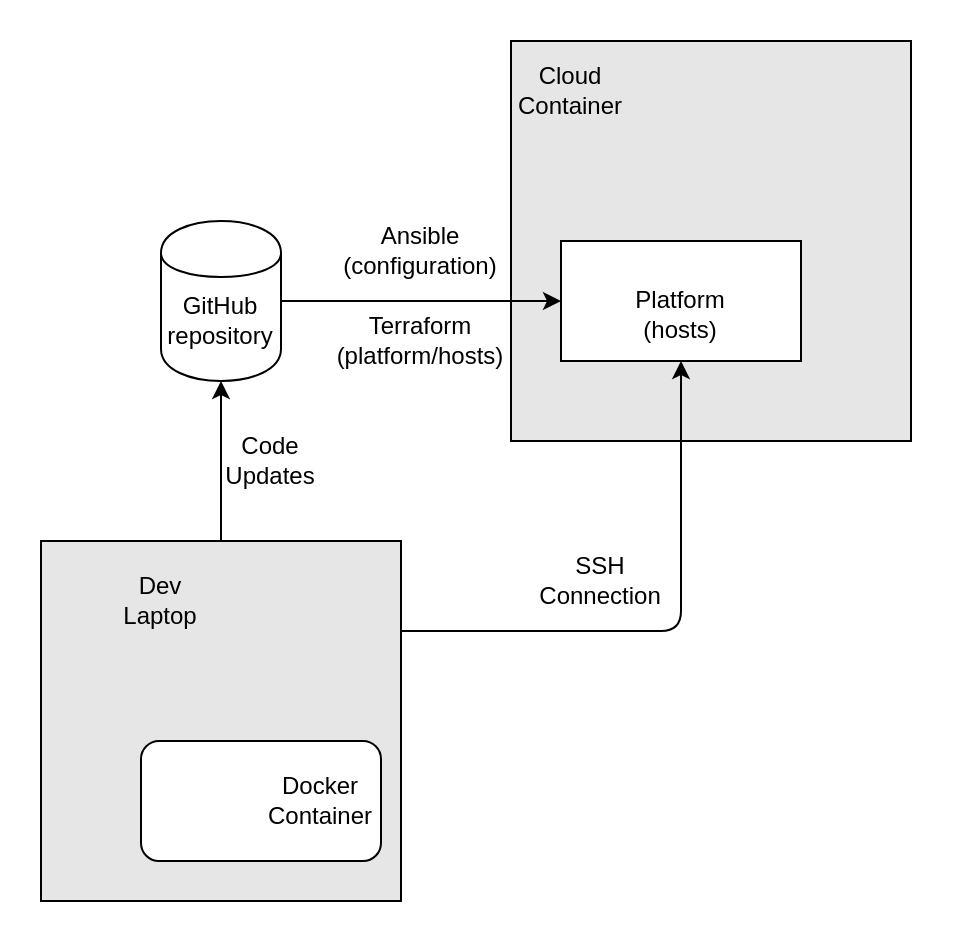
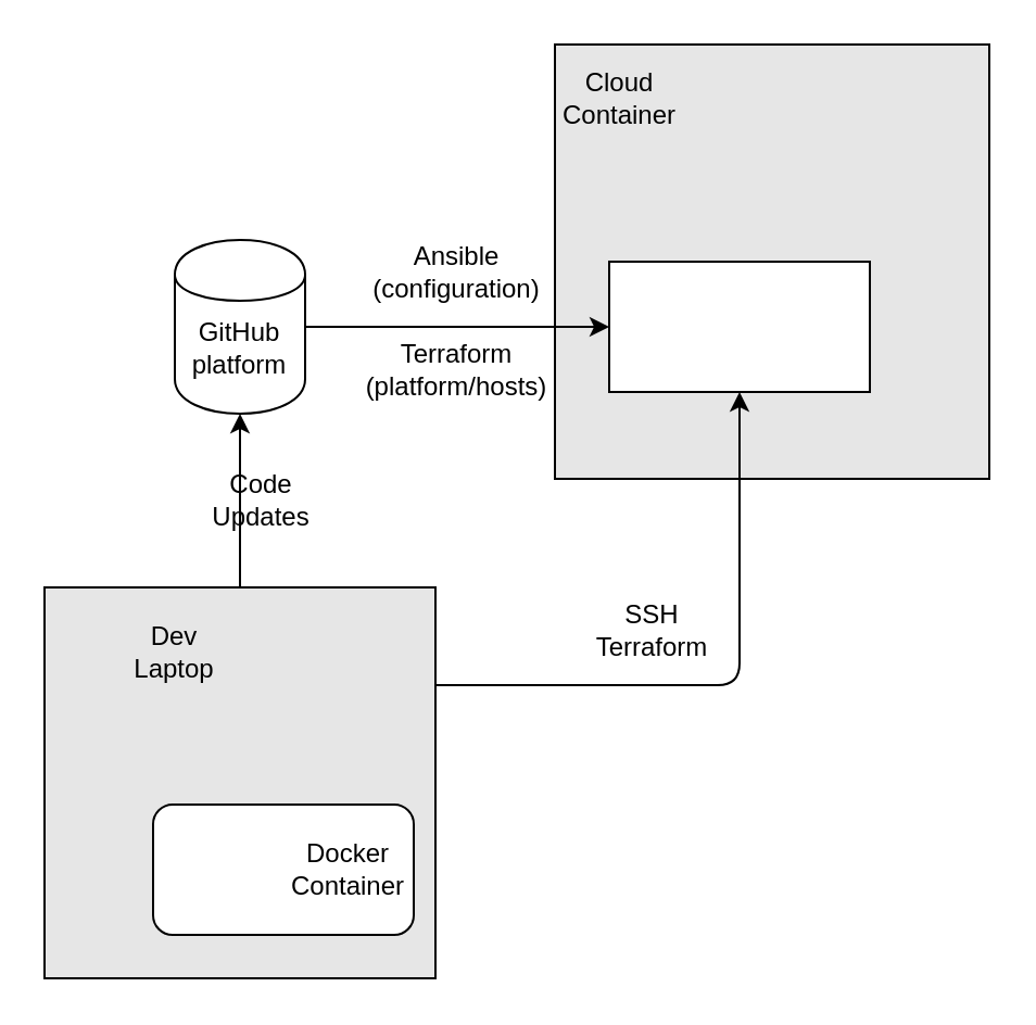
  <mxCell id="0" />
  <mxCell id="1" parent="0" />
  <mxCell id="2" value="" style="whiteSpace=wrap;html=1;aspect=fixed;fillColor=#E6E6E6;" vertex="1" parent="1"><mxGeometry x="255" y="20" width="200" height="200" as="geometry" /></mxCell>
  <mxCell id="3" value="" style="rounded=0;whiteSpace=wrap;html=1;" vertex="1" parent="1"><mxGeometry x="280" y="120" width="120" height="60" as="geometry" /></mxCell>
- <mxCell id="4" value="&lt;div&gt;&lt;br&gt;&lt;/div&gt;&lt;div&gt;Platform&lt;/div&gt;&lt;div&gt;(hosts)&lt;br&gt;&lt;/div&gt;" style="text;html=1;strokeColor=none;fillColor=none;align=center;verticalAlign=middle;whiteSpace=wrap;rounded=0;" vertex="1" parent="1"><mxGeometry x="290" y="130" width="100" height="40" as="geometry" /></mxCell>
  <mxCell id="5" value="" style="shape=cylinder;whiteSpace=wrap;html=1;boundedLbl=1;backgroundOutline=1;" vertex="1" parent="1"><mxGeometry x="80" y="110" width="60" height="80" as="geometry" /></mxCell>
  <mxCell id="6" value="" style="endArrow=classic;html=1;exitX=1;exitY=0.5;exitDx=0;exitDy=0;entryX=0;entryY=0.5;entryDx=0;entryDy=0;" edge="1" parent="1" source="5" target="3"><mxGeometry width="50" height="50" relative="1" as="geometry"><mxPoint x="290" y="180" as="sourcePoint" /><mxPoint x="340" y="130" as="targetPoint" /></mxGeometry></mxCell>
  <mxCell id="7" value="Ansible (configuration)" style="text;html=1;strokeColor=none;fillColor=none;align=center;verticalAlign=middle;whiteSpace=wrap;rounded=0;" vertex="1" parent="1"><mxGeometry x="150" y="110" width="120" height="30" as="geometry" /></mxCell>
- <mxCell id="8" value="&lt;div&gt;GitHub&lt;/div&gt;&lt;div&gt;repository&lt;/div&gt;" style="text;html=1;strokeColor=none;fillColor=none;align=center;verticalAlign=middle;whiteSpace=wrap;rounded=0;" vertex="1" parent="1"><mxGeometry x="65" y="130" width="90" height="60" as="geometry" /></mxCell>
- <mxCell id="9" value="Code Updates" style="text;html=1;strokeColor=none;fillColor=none;align=center;verticalAlign=middle;whiteSpace=wrap;rounded=0;" vertex="1" parent="1"><mxGeometry x="115" y="220" width="40" height="20" as="geometry" /></mxCell>
+ <mxCell id="8" value="&lt;div&gt;GitHub&lt;/div&gt;&lt;div&gt;platform&lt;/div&gt;" style="text;html=1;strokeColor=none;fillColor=none;align=center;verticalAlign=middle;whiteSpace=wrap;rounded=0;" vertex="1" parent="1"><mxGeometry x="65" y="130" width="90" height="60" as="geometry" /></mxCell>
+ <mxCell id="9" value="Code Updates" style="text;html=1;strokeColor=none;fillColor=none;align=center;verticalAlign=middle;whiteSpace=wrap;rounded=0;" vertex="1" parent="1"><mxGeometry x="100" y="220" width="40" height="20" as="geometry" /></mxCell>
  <mxCell id="10" value="&lt;div&gt;Terraform &lt;br&gt;&lt;/div&gt;&lt;div&gt;(platform/hosts)&lt;br&gt;&lt;/div&gt;" style="text;html=1;strokeColor=none;fillColor=none;align=center;verticalAlign=middle;whiteSpace=wrap;rounded=0;" vertex="1" parent="1"><mxGeometry x="165" y="150" width="90" height="40" as="geometry" /></mxCell>
  <mxCell id="11" value="" style="endArrow=classic;html=1;entryX=0.5;entryY=1;entryDx=0;entryDy=0;exitX=0.5;exitY=0;exitDx=0;exitDy=0;" edge="1" parent="1" source="13" target="8"><mxGeometry width="50" height="50" relative="1" as="geometry"><mxPoint x="290" y="180" as="sourcePoint" /><mxPoint x="340" y="130" as="targetPoint" /></mxGeometry></mxCell>
  <mxCell id="12" value="" style="group;fillColor=#E6E6E6;" vertex="1" connectable="0" parent="1"><mxGeometry x="20" y="270" width="180" height="180" as="geometry" /></mxCell>
  <mxCell id="13" value="" style="whiteSpace=wrap;html=1;aspect=fixed;fillColor=#E6E6E6;" vertex="1" parent="12"><mxGeometry width="180" height="180" as="geometry" /></mxCell>
  <mxCell id="14" value="Dev Laptop" style="text;html=1;strokeColor=none;fillColor=none;align=center;verticalAlign=middle;whiteSpace=wrap;rounded=0;" vertex="1" parent="12"><mxGeometry x="40" y="20" width="40" height="20" as="geometry" /></mxCell>
  <mxCell id="15" value="" style="rounded=1;whiteSpace=wrap;html=1;" vertex="1" parent="12"><mxGeometry x="50" y="100" width="120" height="60" as="geometry" /></mxCell>
  <mxCell id="16" value="&lt;div&gt;Docker &lt;br&gt;&lt;/div&gt;&lt;div&gt;Container&lt;br&gt;&lt;/div&gt;" style="text;html=1;strokeColor=none;fillColor=none;align=center;verticalAlign=middle;whiteSpace=wrap;rounded=0;" vertex="1" parent="12"><mxGeometry x="120" y="120" width="40" height="20" as="geometry" /></mxCell>
  <mxCell id="17" value="" style="endArrow=classic;html=1;exitX=1;exitY=0.25;exitDx=0;exitDy=0;entryX=0.5;entryY=1;entryDx=0;entryDy=0;" edge="1" parent="1" source="13" target="3"><mxGeometry width="50" height="50" relative="1" as="geometry"><mxPoint x="210" y="330" as="sourcePoint" /><mxPoint x="320" y="250" as="targetPoint" /><Array as="points"><mxPoint x="340" y="315" /></Array></mxGeometry></mxCell>
- <mxCell id="18" value="SSH Connection" style="text;html=1;strokeColor=none;fillColor=none;align=center;verticalAlign=middle;whiteSpace=wrap;rounded=0;" vertex="1" parent="1"><mxGeometry x="280" y="280" width="40" height="20" as="geometry" /></mxCell>
+ <mxCell id="18" value="SSH Terraform" style="text;html=1;strokeColor=none;fillColor=none;align=center;verticalAlign=middle;whiteSpace=wrap;rounded=0;" vertex="1" parent="1"><mxGeometry x="280" y="280" width="40" height="20" as="geometry" /></mxCell>
  <mxCell id="19" value="&lt;div&gt;Cloud &lt;br&gt;&lt;/div&gt;&lt;div&gt;Container&lt;br&gt;&lt;/div&gt;" style="text;html=1;strokeColor=none;fillColor=none;align=center;verticalAlign=middle;whiteSpace=wrap;rounded=0;" vertex="1" parent="1"><mxGeometry x="230" y="20" width="110" height="50" as="geometry" /></mxCell>
